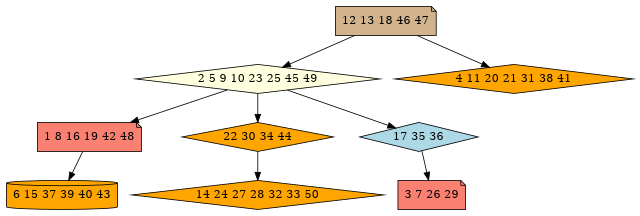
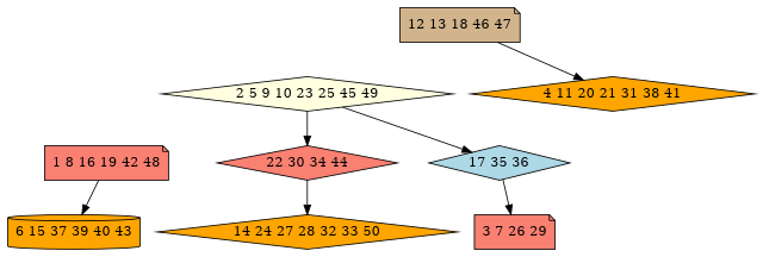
  digraph {
    node [fillcolor=orange shape=diamond style=filled]
    n1 [fillcolor=tan label="12 13 18 46 47" shape=note]
    n2 [fillcolor=lightyellow label="2 5 9 10 23 25 45 49"]
    n3 [label="4 11 20 21 31 38 41"]
    n4 [fillcolor=salmon label="1 8 16 19 42 48" shape=note]
-   n5 [label="22 30 34 44"]
+   n5 [fillcolor=salmon label="22 30 34 44"]
    n6 [fillcolor=lightblue label="17 35 36"]
    n7 [fillcolor=salmon label="3 7 26 29" shape=note]
    n8 [label="6 15 37 39 40 43" shape=cylinder]
    n9 [label="14 24 27 28 32 33 50"]
-   n1 -> n2
    n1 -> n3
-   n2 -> n4
    n2 -> n5
    n2 -> n6
    n4 -> n8
    n5 -> n9
    n6 -> n7
  }
